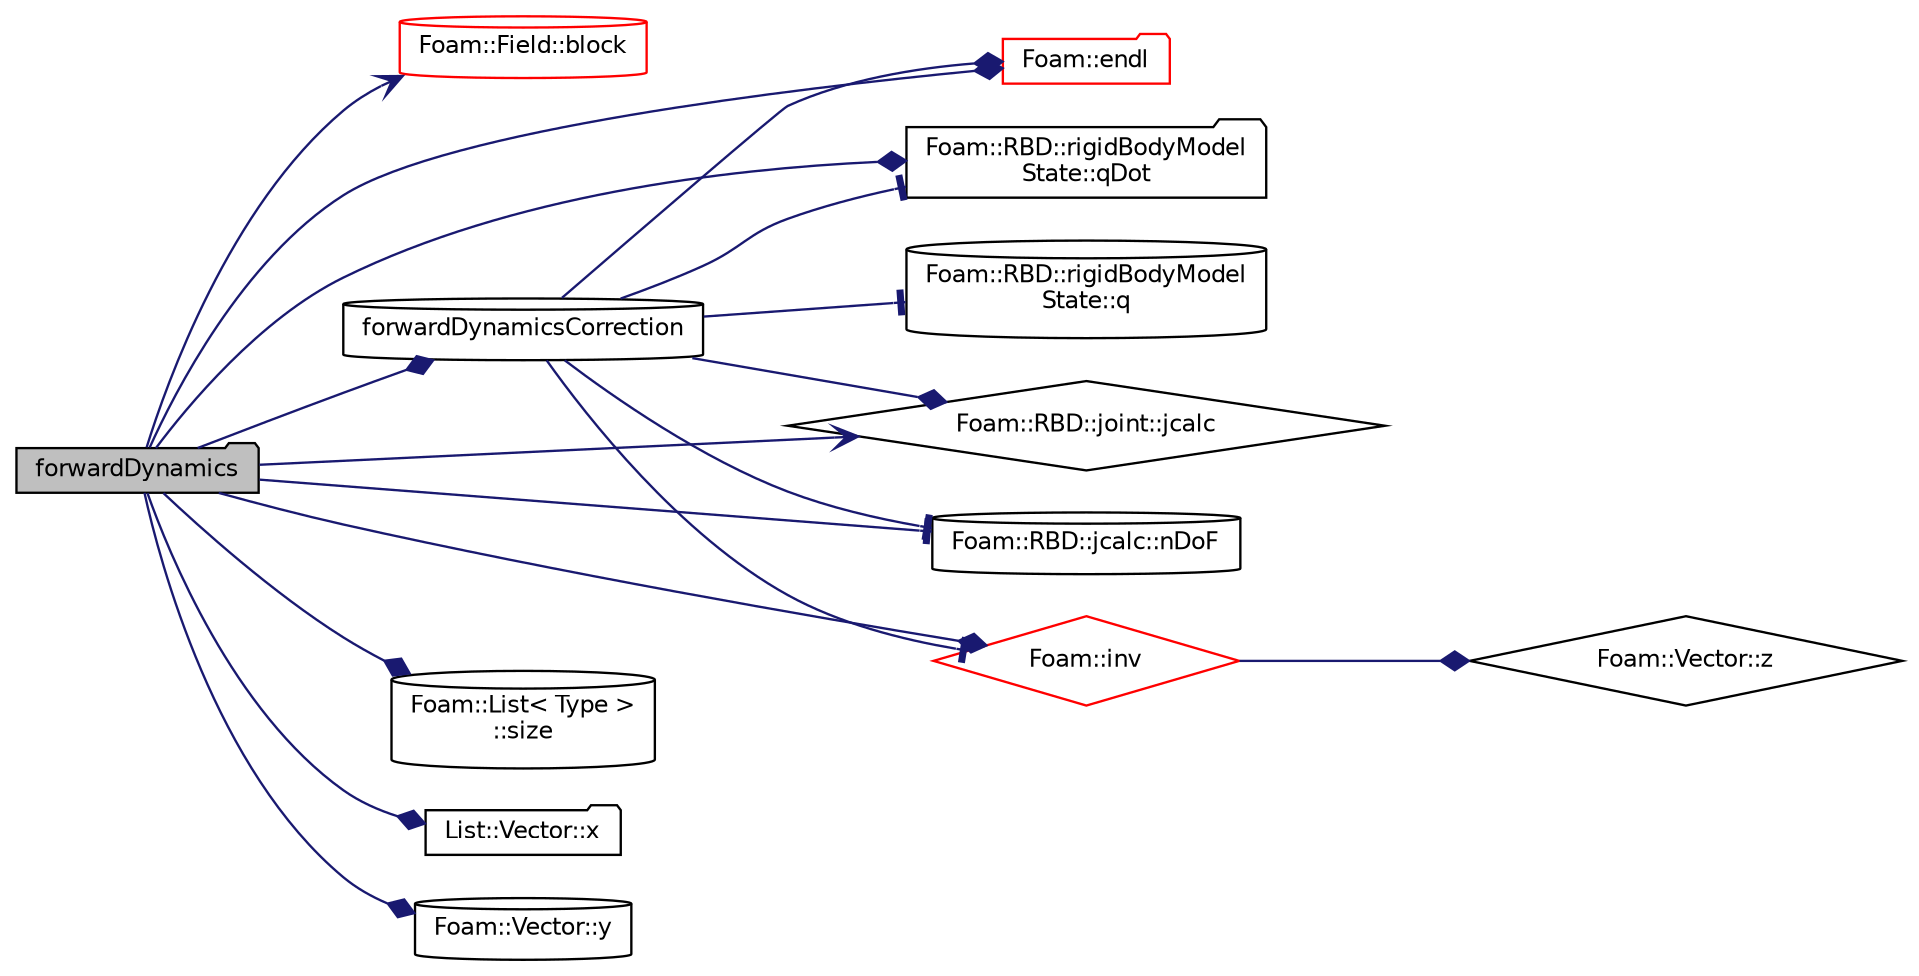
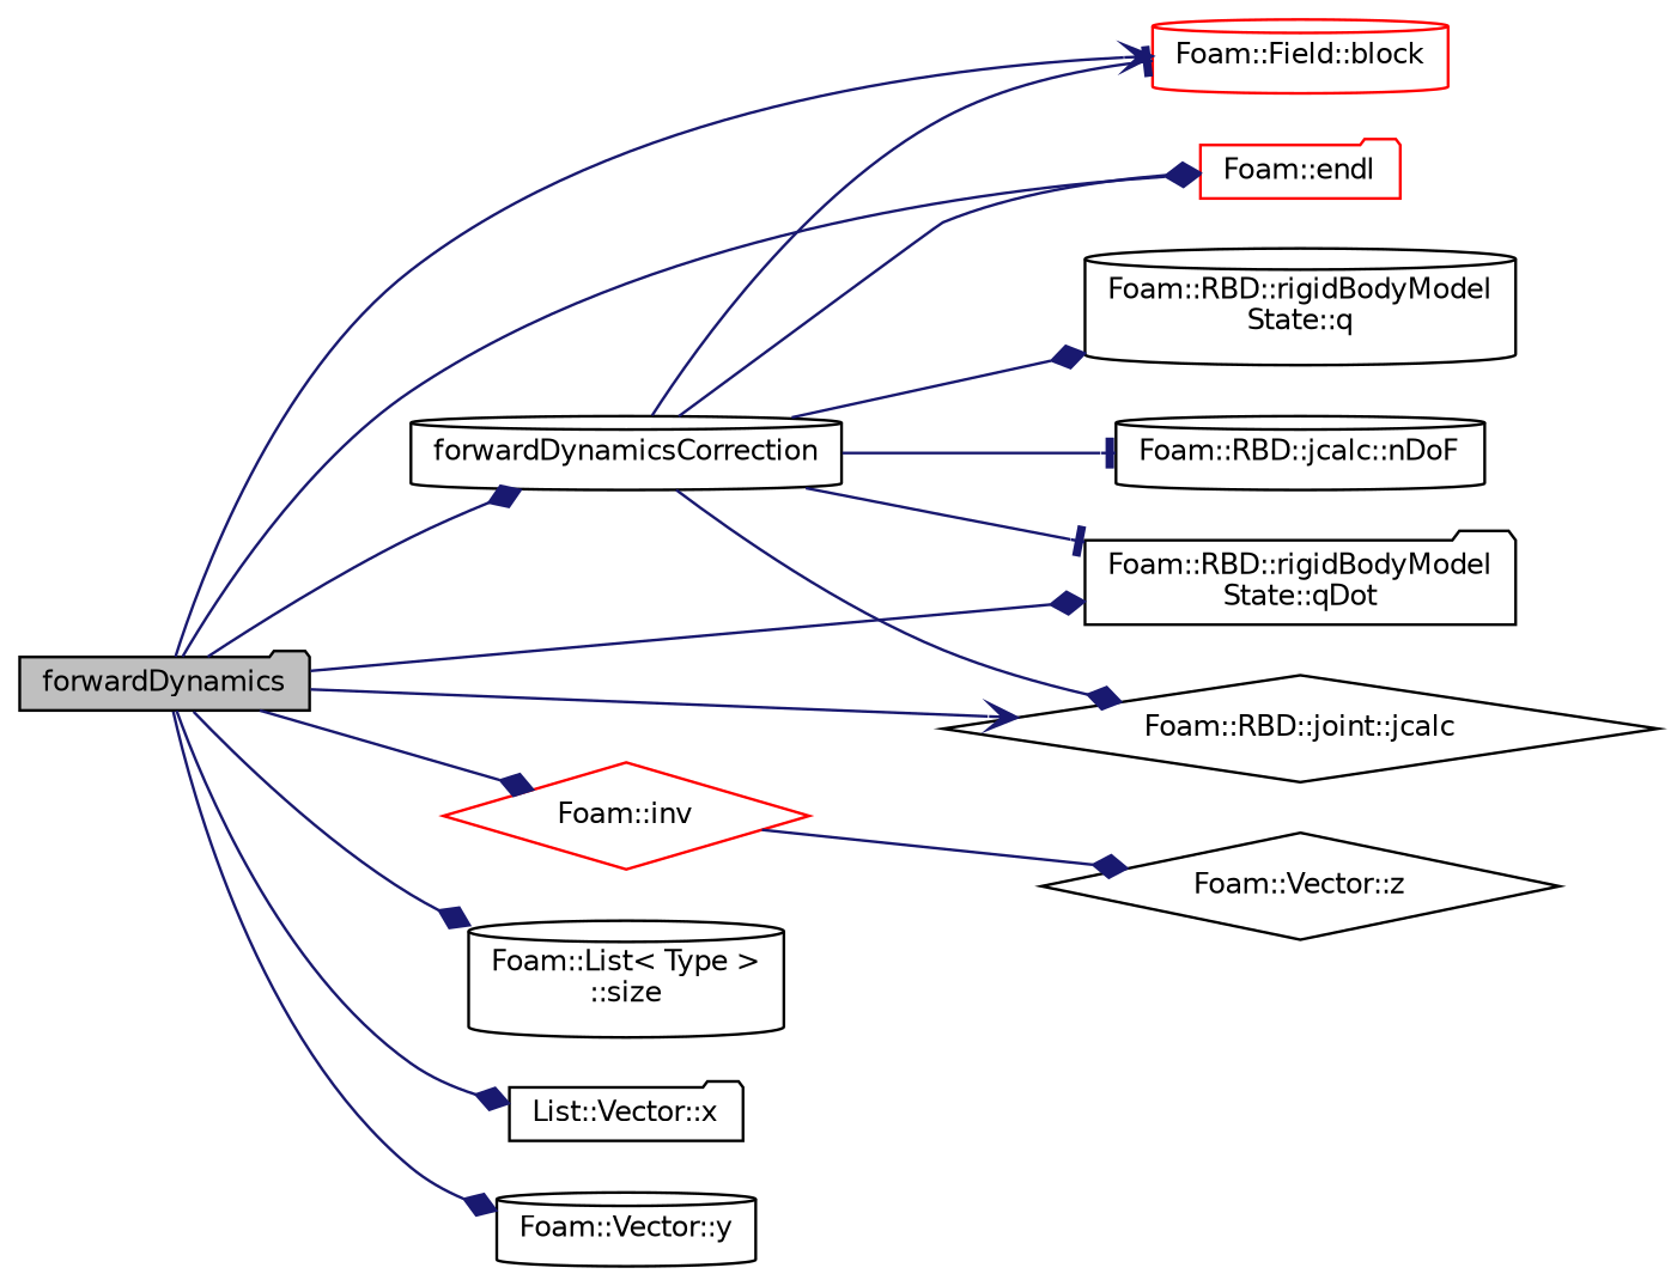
  digraph {
    fontname="DejaVu Sans"
    rankdir=LR
    node [color=black fontname="DejaVu Sans" fontsize=10 shape=cylinder]
    edge [arrowhead=diamond color=midnightblue fontname="DejaVu Sans" fontsize=10 labelfontname=Helvetica labelfontsize=10 style=solid]
    n1 [fillcolor=grey75 fontcolor=black height=0.2 label=forwardDynamics shape=folder style=filled width=0.4]
    n2 [color=red height=0.2 label="Foam::Field::block" width=0.4]
    n3 [color=red height=0.2 label="Foam::endl" shape=folder width=0.4]
    n4 [height=0.2 label=forwardDynamicsCorrection width=0.4]
    n5 [height=0.2 label="Foam::RBD::rigidBodyModel\lState::qDot" shape=folder width=0.4]
    n6 [height=0.2 label="Foam::RBD::joint::jcalc" shape=diamond width=0.4]
    n7 [height=0.2 label="Foam::RBD::jcalc::nDoF" width=0.4]
    n8 [color=red height=0.2 label="Foam::inv" shape=diamond width=0.4]
    n9 [height=0.2 label="Foam::List\< Type \>\l::size" width=0.4]
    n10 [height=0.2 label="List::Vector::x" shape=folder width=0.4]
    n11 [height=0.2 label="Foam::Vector::y" width=0.4]
    n12 [height=0.2 label="Foam::RBD::rigidBodyModel\lState::q" width=0.4]
    n13 [height=0.2 label="Foam::Vector::z" shape=diamond width=0.4]
    n1 -> n2 [arrowhead=vee]
    n1 -> n3
    n1 -> n4
    n1 -> n5
    n1 -> n6 [arrowhead=vee]
-   n1 -> n7 [arrowhead=tee]
    n1 -> n8
    n1 -> n9
    n1 -> n10
    n1 -> n11
-   n4 -> n8 [arrowhead=tee]
+   n4 -> n2 [arrowhead=tee]
    n4 -> n3
    n4 -> n5 [arrowhead=tee]
    n4 -> n6
    n4 -> n7 [arrowhead=tee]
-   n4 -> n12 [arrowhead=tee]
+   n4 -> n12
    n8 -> n13
  }
